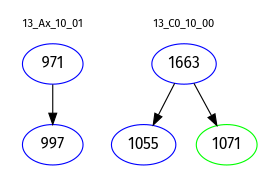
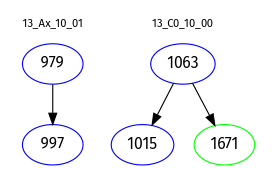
  digraph {
    fontname="Fira Sans"
    node [color=blue fontname="Fira Sans"]
    edge [color=black fontname="Fira Sans"]
-   n1 [label=971]
+   n1 [label=979]
    n2 [label=997]
-   n3 [label=1663]
-   n4 [label=1055]
-   n5 [color=green label=1071]
+   n3 [label=1063]
+   n4 [label=1015]
+   n5 [color=green label=1671]
    subgraph cluster_1 {
      color=white
      fontsize=10
      label="13_Ax_10_01"
      n1
      n2
    }
    subgraph cluster_2 {
      color=white
      fontsize=10
      label="13_C0_10_00"
      n3
      n4
      n5
    }
    n1 -> n2
    n3 -> n4
    n3 -> n5
  }
